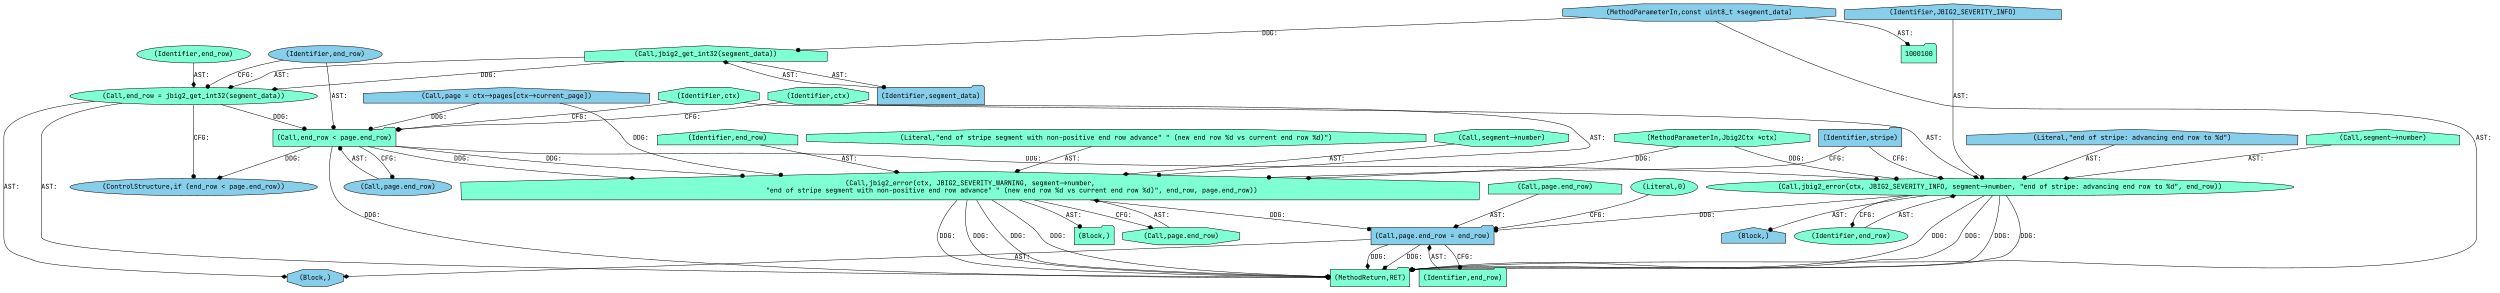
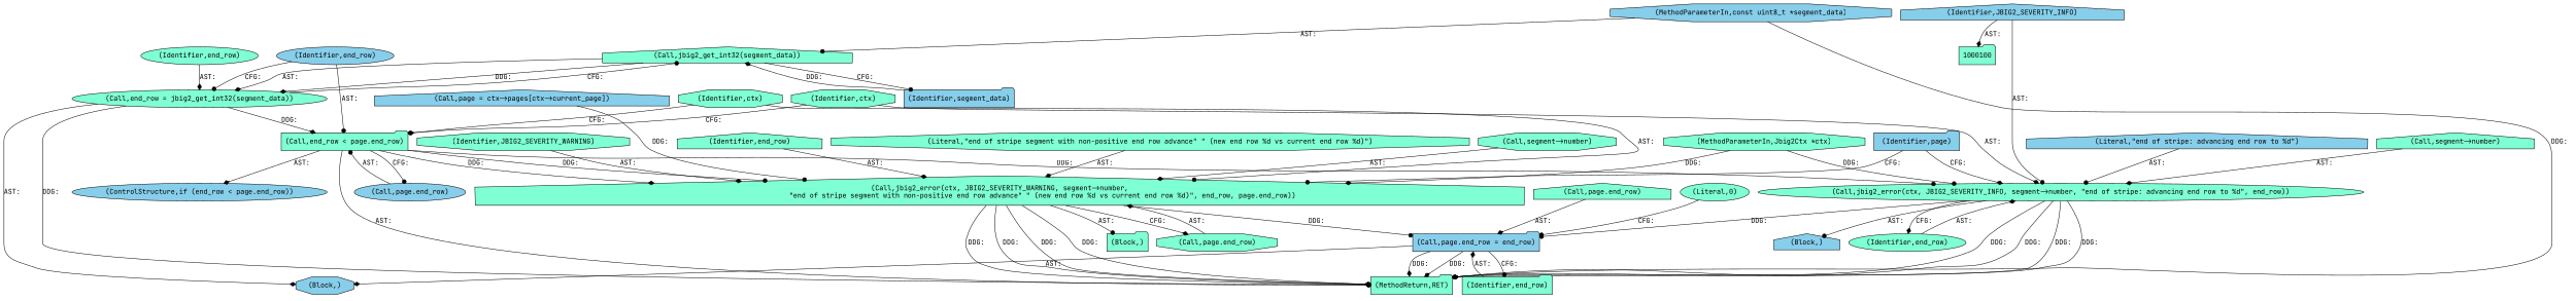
  digraph {
    fontname="JetBrains Mono"
    node [fillcolor=aquamarine fontname="JetBrains Mono" shape=house style=filled]
    edge [arrowhead=diamond fontname="JetBrains Mono"]
    n1 [label="(Call,jbig2_get_int32(segment_data))"]
    n2 [label="(Call,end_row = jbig2_get_int32(segment_data))" shape=ellipse]
    n3 [fillcolor=skyblue label="(Identifier,segment_data)" shape=folder]
    n4 [label="(MethodReturn,RET)" shape=folder]
    n5 [label="(Call,end_row < page.end_row)" shape=folder]
    n6 [fillcolor=skyblue label="(Block,)" shape=octagon]
    n7 [fillcolor=skyblue label="(MethodParameterIn,const uint8_t *segment_data)" shape=octagon]
    1000100 [shape=folder]
    n9 [label="(Call,jbig2_error(ctx, JBIG2_SEVERITY_WARNING, segment->number,\n                     \"end of stripe segment with non-positive end row advance\" \" (new end row %d vs current end row %d)\", end_row, page.end_row))"]
    n10 [label="(Call,jbig2_error(ctx, JBIG2_SEVERITY_INFO, segment->number, \"end of stripe: advancing end row to %d\", end_row))" shape=ellipse]
    n11 [fillcolor=skyblue label="(ControlStructure,if (end_row < page.end_row))" shape=ellipse]
    n12 [fillcolor=skyblue label="(Call,page.end_row)" shape=ellipse]
    n13 [fillcolor=skyblue label="(Call,page.end_row = end_row)" shape=folder]
    n14 [label="(Call,page.end_row)" shape=octagon]
    n15 [label="(Block,)" shape=folder]
    n16 [label="(Identifier,end_row)" shape=ellipse]
    n17 [fillcolor=skyblue label="(Block,)"]
    n18 [label="(Identifier,end_row)" shape=folder]
    n19 [label="(Call,page.end_row)"]
    n20 [label="(MethodParameterIn,Jbig2Ctx *ctx)" shape=octagon]
    n21 [label="(Identifier,ctx)" shape=octagon]
    n22 [label="(Call,segment->number)" shape=octagon]
+   n23 [label="(Identifier,JBIG2_SEVERITY_WARNING)" shape=octagon]
    n24 [fillcolor=skyblue label="(Call,page = ctx->pages[ctx->current_page])"]
-   n25 [fillcolor=skyblue label="(Identifier,stripe)" shape=folder]
+   n25 [fillcolor=skyblue label="(Identifier,page)" shape=folder]
    n26 [fillcolor=skyblue label="(Identifier,end_row)" shape=ellipse]
    n27 [label="(Identifier,end_row)"]
    n28 [label="(Identifier,ctx)" shape=octagon]
    n29 [fillcolor=skyblue label="(Identifier,JBIG2_SEVERITY_INFO)"]
    n30 [label="(Literal,0)" shape=ellipse]
    n31 [label="(Literal,\"end of stripe segment with non-positive end row advance\" \" (new end row %d vs current end row %d)\")" shape=octagon]
    n32 [fillcolor=skyblue label="(Literal,\"end of stripe: advancing end row to %d\")"]
    n33 [label="(Call,segment->number)"]
    n34 [label="(Identifier,end_row)" shape=ellipse]
    n1 -> n2 [label="AST: "]
    n1 -> n2 [label="DDG: "]
-   n1 -> n3 [arrowhead=dot label="AST: "]
-   n2 -> n11 [arrowhead=dot label="CFG: "]
-   n2 -> n4 [arrowhead=dot label="AST: "]
-   n2 -> n5 [arrowhead=dot label="DDG: "]
+   n1 -> n3 [arrowhead=dot label="CFG: "]
+   n2 -> n1 [arrowhead=dot label="CFG: "]
+   n2 -> n4 [arrowhead=dot label="DDG: "]
+   n2 -> n5 [label="DDG: "]
    n2 -> n6 [label="AST: "]
-   n3 -> n1 [label="AST: "]
-   n5 -> n4 [arrowhead=dot label="DDG: "]
+   n3 -> n1 [label="DDG: "]
+   n5 -> n4 [arrowhead=dot label="AST: "]
    n5 -> n9 [arrowhead=dot label="DDG: "]
    n5 -> n9 [label="DDG: "]
    n5 -> n10 [arrowhead=dot label="DDG: "]
-   n5 -> n11 [label="DDG: "]
+   n5 -> n11 [label="AST: "]
    n5 -> n12 [arrowhead=dot label="CFG: "]
-   n7 -> n1 [arrowhead=dot label="DDG: "]
-   n7 -> n4 [label="AST: "]
-   n7 -> 1000100 [label="AST: "]
+   n7 -> n1 [arrowhead=dot label="AST: "]
+   n7 -> n4 [label="DDG: "]
+   n29 -> 1000100 [label="AST: "]
    n9 -> n4 [arrowhead=dot label="DDG: "]
    n9 -> n4 [label="DDG: "]
    n9 -> n4 [label="DDG: "]
    n9 -> n4 [label="DDG: "]
    n9 -> n13 [arrowhead=dot label="DDG: "]
    n9 -> n14 [label="CFG: "]
    n9 -> n15 [arrowhead=dot label="AST: "]
    n10 -> n4 [label="DDG: "]
    n10 -> n4 [arrowhead=dot label="DDG: "]
    n10 -> n4 [label="DDG: "]
    n10 -> n4 [arrowhead=dot label="DDG: "]
    n10 -> n13 [arrowhead=dot label="DDG: "]
    n10 -> n16 [label="CFG: "]
    n10 -> n17 [arrowhead=dot label="AST: "]
    n12 -> n5 [arrowhead=dot label="AST: "]
    n13 -> n4 [label="DDG: "]
    n13 -> n4 [label="DDG: "]
    n13 -> n6 [label="AST: "]
    n13 -> n18 [arrowhead=dot label="CFG: "]
    n14 -> n9 [label="AST: "]
    n16 -> n10 [label="AST: "]
    n18 -> n13 [label="AST: "]
    n19 -> n13 [label="AST: "]
    n20 -> n9 [label="DDG: "]
    n20 -> n10 [arrowhead=dot label="DDG: "]
    n21 -> n5 [label="CFG: "]
    n21 -> n9 [arrowhead=dot label="AST: "]
    n22 -> n9 [label="AST: "]
-   n24 -> n5 [arrowhead=dot label="DDG: "]
+   n23 -> n9 [label="AST: "]
    n24 -> n9 [arrowhead=dot label="DDG: "]
    n25 -> n9 [arrowhead=dot label="CFG: "]
    n25 -> n10 [label="CFG: "]
    n26 -> n2 [arrowhead=dot label="CFG: "]
    n26 -> n5 [arrowhead=dot label="AST: "]
    n27 -> n9 [label="AST: "]
    n28 -> n5 [arrowhead=dot label="CFG: "]
    n28 -> n10 [label="AST: "]
    n29 -> n10 [arrowhead=dot label="AST: "]
    n30 -> n13 [arrowhead=dot label="CFG: "]
    n31 -> n9 [label="AST: "]
    n32 -> n10 [arrowhead=dot label="AST: "]
    n33 -> n10 [label="AST: "]
    n34 -> n2 [label="AST: "]
  }
